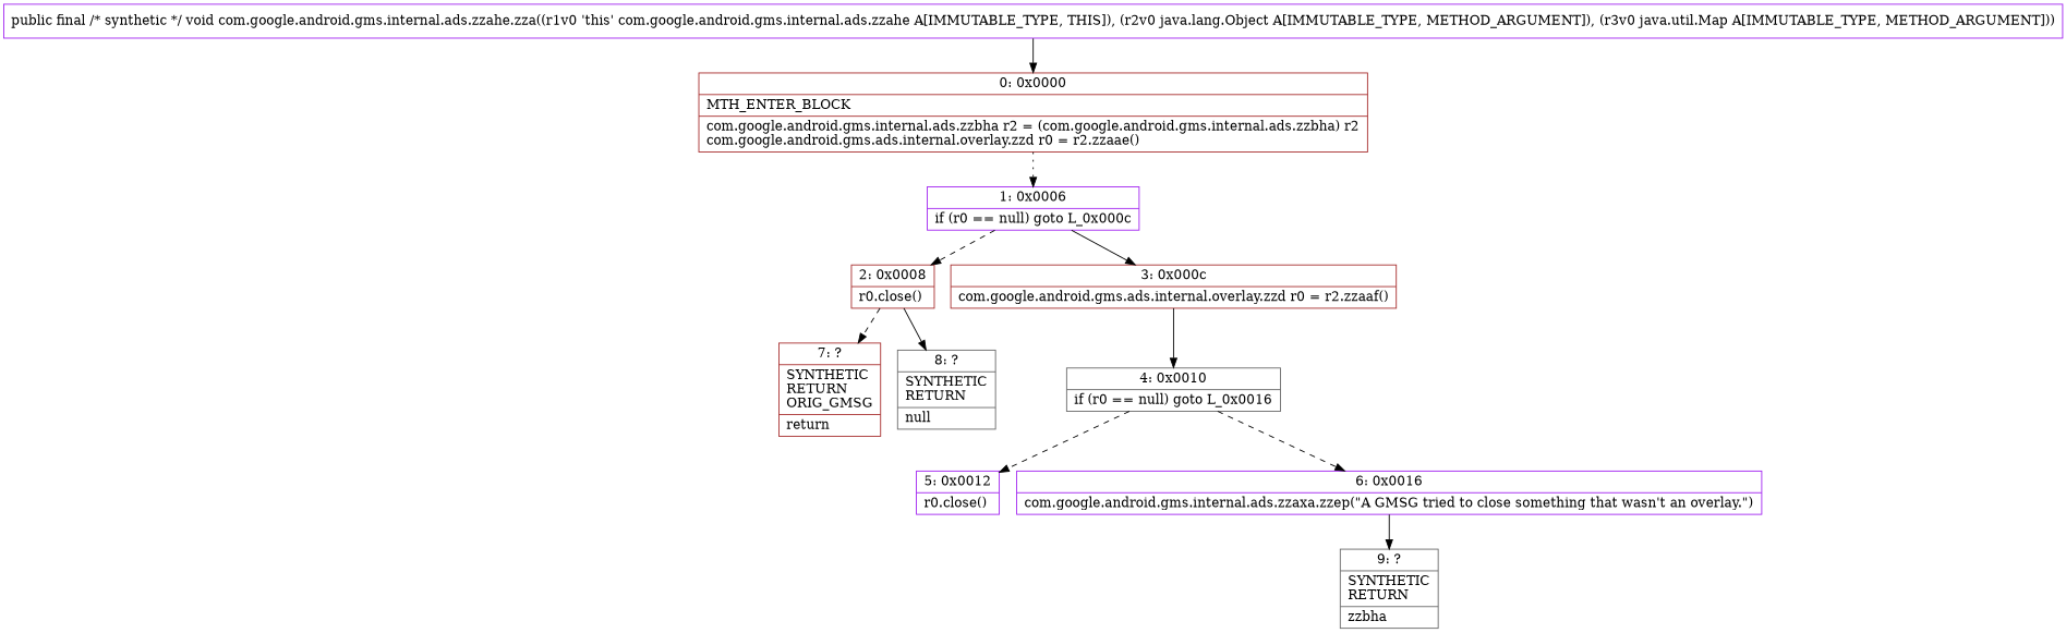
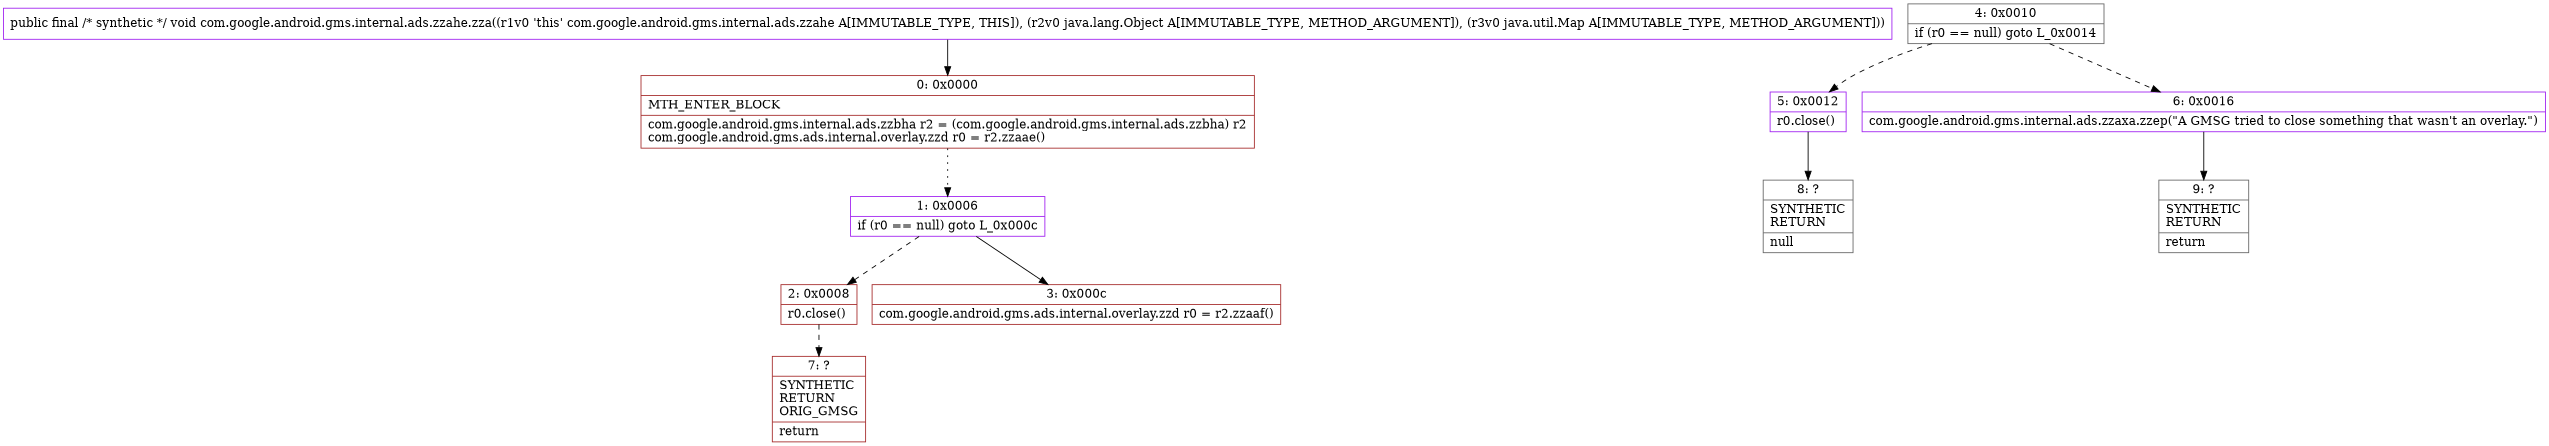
  digraph {
    node [color=brown shape=record]
    edge [style=solid]
    n1 [label="{0\:\ 0x0000|MTH_ENTER_BLOCK\l|com.google.android.gms.internal.ads.zzbha r2 = (com.google.android.gms.internal.ads.zzbha) r2\lcom.google.android.gms.ads.internal.overlay.zzd r0 = r2.zzaae()\l}"]
    n2 [color=purple label="{1\:\ 0x0006|if (r0 == null) goto L_0x000c\l}"]
    n3 [label="{2\:\ 0x0008|r0.close()\l}"]
    n4 [label="{3\:\ 0x000c|com.google.android.gms.ads.internal.overlay.zzd r0 = r2.zzaaf()\l}"]
    n5 [label="{7\:\ ?|SYNTHETIC\lRETURN\lORIG_GMSG\l|return\l}"]
-   n6 [color=gray40 label="{4\:\ 0x0010|if (r0 == null) goto L_0x0016\l}"]
+   n6 [color=gray40 label="{4\:\ 0x0010|if (r0 == null) goto L_0x0014\l}"]
    n7 [color=purple label="{5\:\ 0x0012|r0.close()\l}"]
    n8 [color=purple label="{6\:\ 0x0016|com.google.android.gms.internal.ads.zzaxa.zzep(\"A GMSG tried to close something that wasn't an overlay.\")\l}"]
    n9 [color=gray40 label="{8\:\ ?|SYNTHETIC\lRETURN\l|null\l}"]
-   n10 [color=gray40 label="{9\:\ ?|SYNTHETIC\lRETURN\l|zzbha\l}"]
+   n10 [color=gray40 label="{9\:\ ?|SYNTHETIC\lRETURN\l|return\l}"]
    n11 [color=purple label="{public final \/* synthetic *\/ void com.google.android.gms.internal.ads.zzahe.zza((r1v0 'this' com.google.android.gms.internal.ads.zzahe A[IMMUTABLE_TYPE, THIS]), (r2v0 java.lang.Object A[IMMUTABLE_TYPE, METHOD_ARGUMENT]), (r3v0 java.util.Map A[IMMUTABLE_TYPE, METHOD_ARGUMENT])) }"]
    n1 -> n2 [style=dotted]
    n2 -> n3 [style=dashed]
    n2 -> n4
    n3 -> n5 [style=dashed]
-   n4 -> n6
    n6 -> n7 [style=dashed]
    n6 -> n8 [style=dashed]
-   n3 -> n9
+   n7 -> n9
    n8 -> n10
    n11 -> n1
  }
